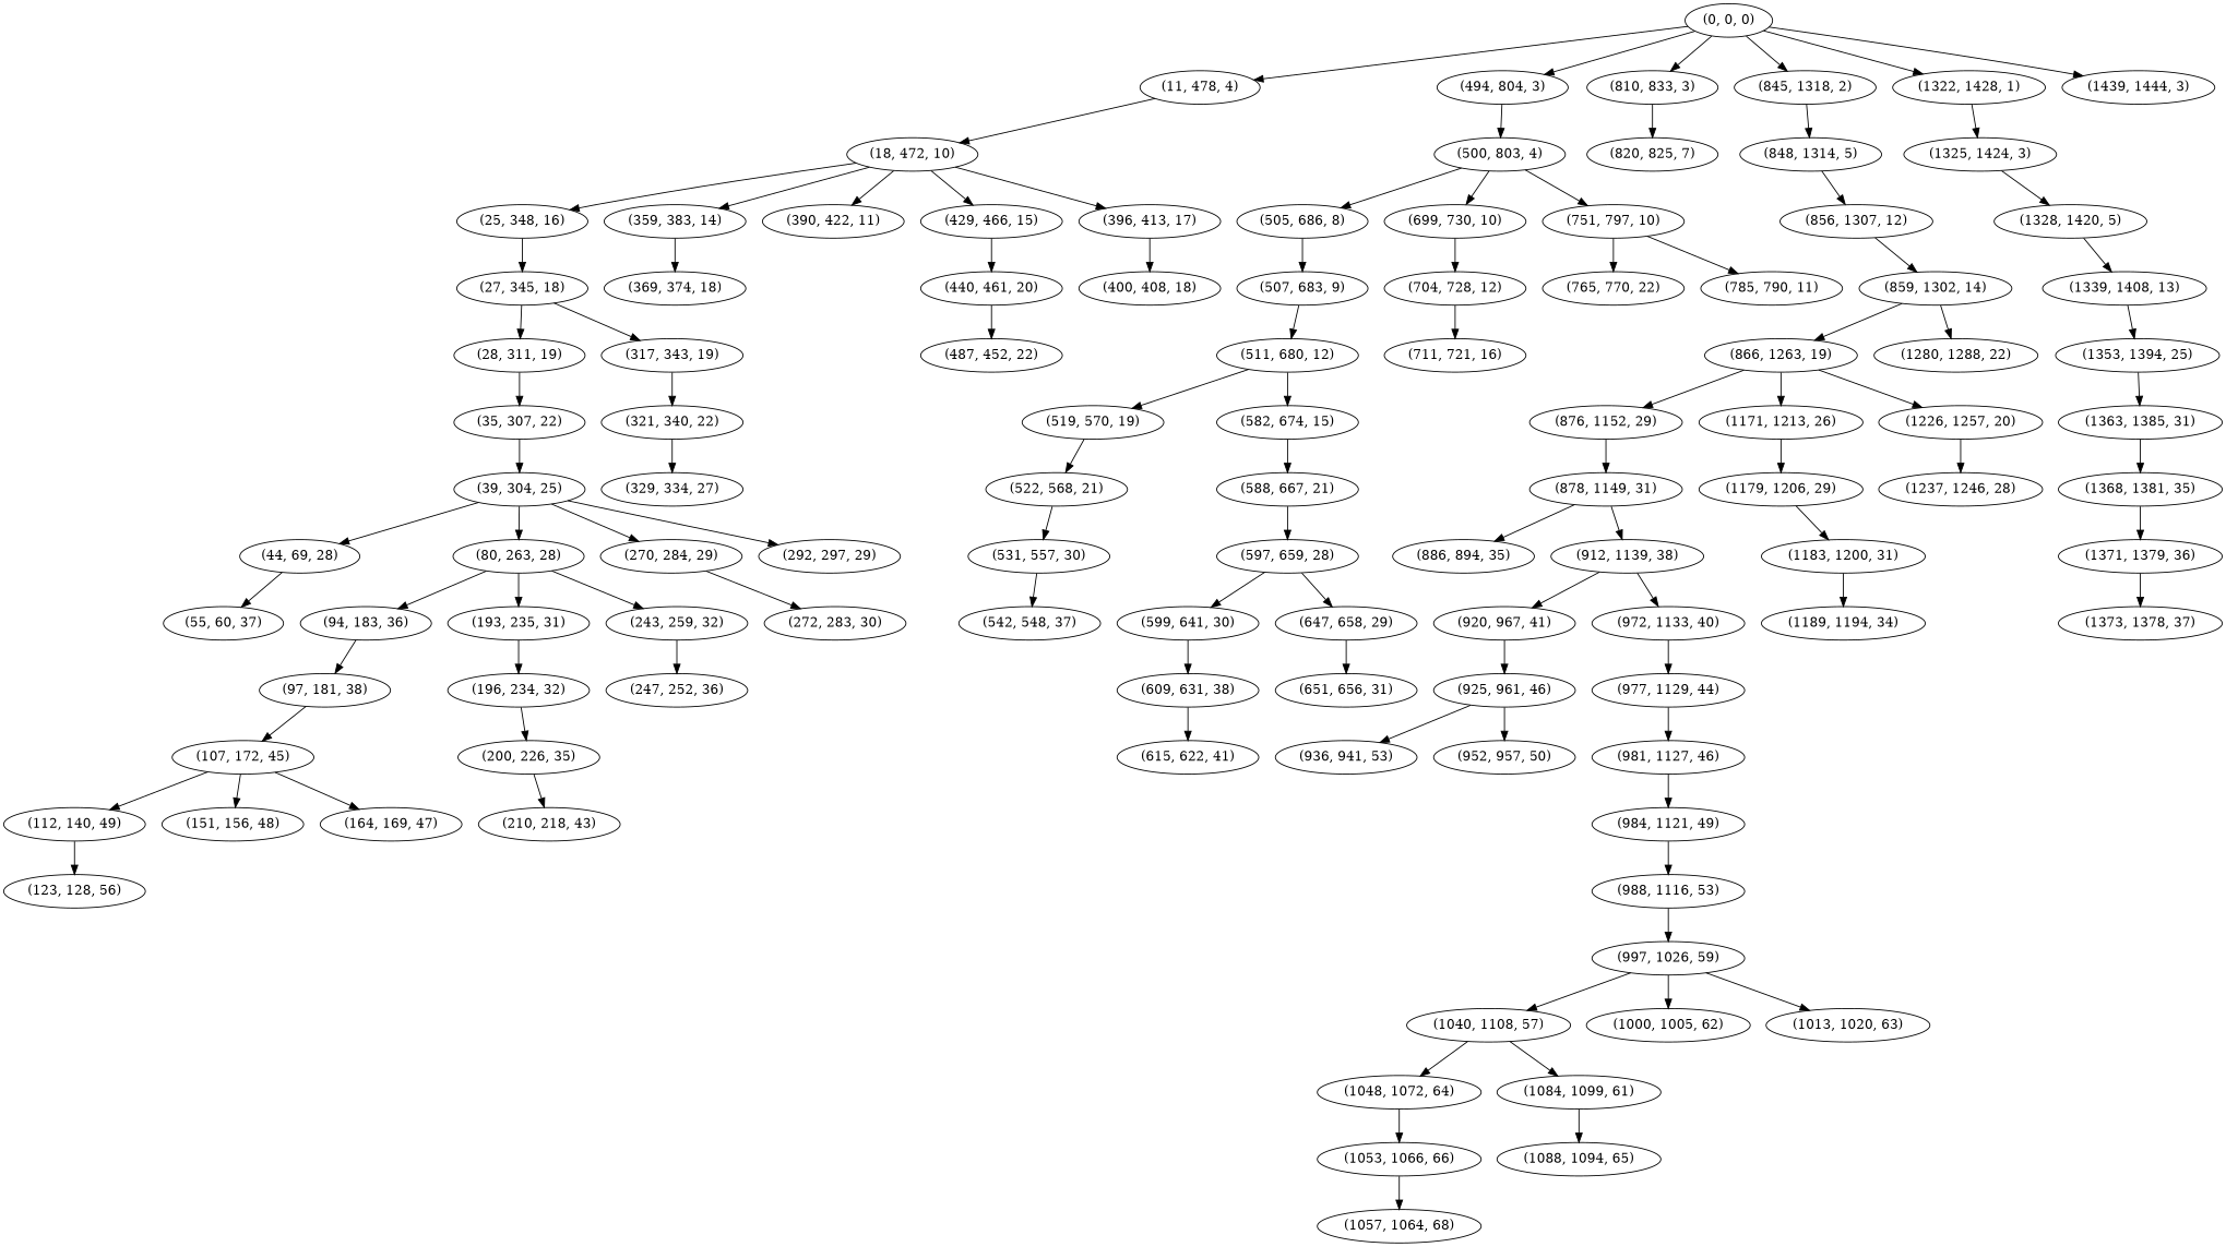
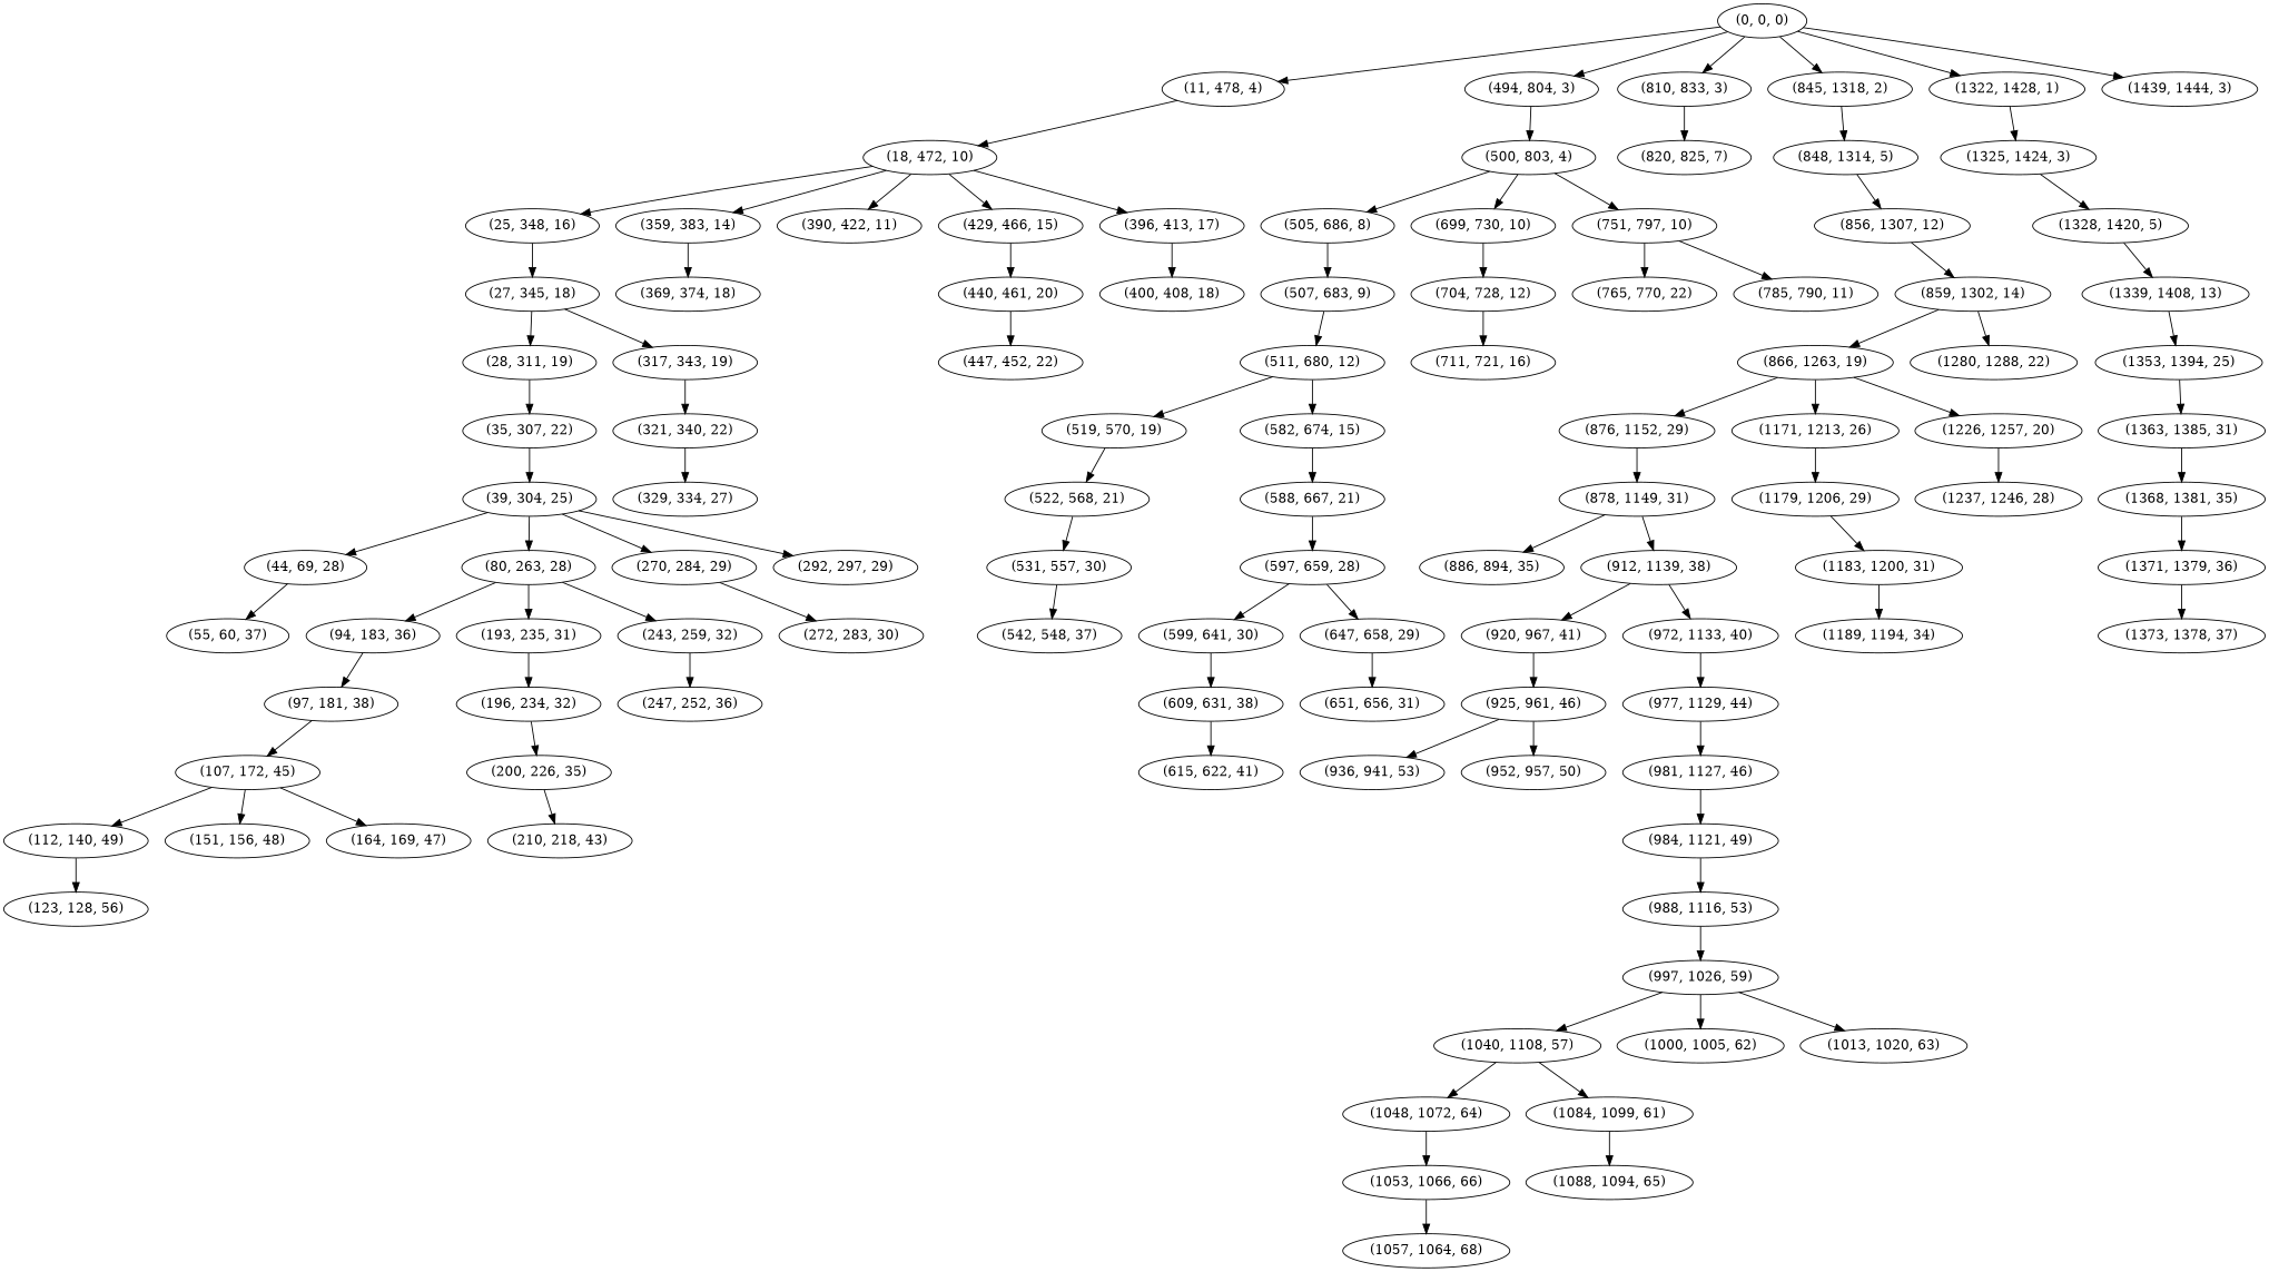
  digraph {
    "(0, 0, 0)"
    "(11, 478, 4)"
    "(494, 804, 3)"
    "(810, 833, 3)"
    "(845, 1318, 2)"
    "(1322, 1428, 1)"
    "(1439, 1444, 3)"
    "(18, 472, 10)"
    "(500, 803, 4)"
    "(820, 825, 7)"
    "(848, 1314, 5)"
    "(1325, 1424, 3)"
    "(25, 348, 16)"
    "(359, 383, 14)"
    "(390, 422, 11)"
    "(429, 466, 15)"
    "(396, 413, 17)"
    "(27, 345, 18)"
    "(369, 374, 18)"
    "(440, 461, 20)"
    "(28, 311, 19)"
    "(317, 343, 19)"
    "(35, 307, 22)"
    "(321, 340, 22)"
    "(39, 304, 25)"
    "(44, 69, 28)"
    "(80, 263, 28)"
    "(270, 284, 29)"
    "(292, 297, 29)"
    "(55, 60, 37)"
    "(94, 183, 36)"
    "(193, 235, 31)"
    "(243, 259, 32)"
    "(272, 283, 30)"
    "(97, 181, 38)"
    "(196, 234, 32)"
    "(247, 252, 36)"
    "(107, 172, 45)"
    "(112, 140, 49)"
    "(151, 156, 48)"
    "(164, 169, 47)"
    "(123, 128, 56)"
    "(200, 226, 35)"
    "(210, 218, 43)"
    "(329, 334, 27)"
    "(400, 408, 18)"
-   "(447, 452, 22)" [label="(487, 452, 22)"]
+   "(447, 452, 22)"
    "(505, 686, 8)"
    "(699, 730, 10)"
    "(751, 797, 10)"
    "(507, 683, 9)"
    "(704, 728, 12)"
    "(765, 770, 22)"
    "(785, 790, 11)"
    "(511, 680, 12)"
    "(519, 570, 19)"
    "(582, 674, 15)"
    "(522, 568, 21)"
    "(588, 667, 21)"
    "(531, 557, 30)"
    "(542, 548, 37)"
    "(597, 659, 28)"
    "(599, 641, 30)"
    "(647, 658, 29)"
    "(609, 631, 38)"
    "(651, 656, 31)"
    "(615, 622, 41)"
    "(711, 721, 16)"
    "(856, 1307, 12)"
    "(859, 1302, 14)"
    "(866, 1263, 19)"
    "(1280, 1288, 22)"
    "(876, 1152, 29)"
    "(1171, 1213, 26)"
    "(1226, 1257, 20)"
    "(878, 1149, 31)"
    "(1179, 1206, 29)"
    "(1237, 1246, 28)"
    "(886, 894, 35)"
    "(912, 1139, 38)"
    "(920, 967, 41)"
    "(972, 1133, 40)"
    "(925, 961, 46)"
    "(977, 1129, 44)"
    "(936, 941, 53)"
    "(952, 957, 50)"
    "(981, 1127, 46)"
    "(984, 1121, 49)"
    "(988, 1116, 53)"
    "(997, 1026, 59)"
    "(1040, 1108, 57)"
    "(1000, 1005, 62)"
    "(1013, 1020, 63)"
    "(1048, 1072, 64)"
    "(1084, 1099, 61)"
    "(1053, 1066, 66)"
    "(1088, 1094, 65)"
    "(1057, 1064, 68)"
    "(1183, 1200, 31)"
    "(1189, 1194, 34)"
    "(1328, 1420, 5)"
    "(1339, 1408, 13)"
    "(1353, 1394, 25)"
    "(1363, 1385, 31)"
    "(1368, 1381, 35)"
    "(1371, 1379, 36)"
    "(1373, 1378, 37)"
    "(0, 0, 0)" -> "(11, 478, 4)"
    "(0, 0, 0)" -> "(494, 804, 3)"
    "(0, 0, 0)" -> "(810, 833, 3)"
    "(0, 0, 0)" -> "(845, 1318, 2)"
    "(0, 0, 0)" -> "(1322, 1428, 1)"
    "(0, 0, 0)" -> "(1439, 1444, 3)"
    "(11, 478, 4)" -> "(18, 472, 10)"
    "(494, 804, 3)" -> "(500, 803, 4)"
    "(810, 833, 3)" -> "(820, 825, 7)"
    "(845, 1318, 2)" -> "(848, 1314, 5)"
    "(1322, 1428, 1)" -> "(1325, 1424, 3)"
    "(18, 472, 10)" -> "(25, 348, 16)"
    "(18, 472, 10)" -> "(359, 383, 14)"
    "(18, 472, 10)" -> "(390, 422, 11)"
    "(18, 472, 10)" -> "(429, 466, 15)"
    "(18, 472, 10)" -> "(396, 413, 17)"
    "(500, 803, 4)" -> "(505, 686, 8)"
    "(500, 803, 4)" -> "(699, 730, 10)"
    "(500, 803, 4)" -> "(751, 797, 10)"
    "(848, 1314, 5)" -> "(856, 1307, 12)"
    "(1325, 1424, 3)" -> "(1328, 1420, 5)"
    "(25, 348, 16)" -> "(27, 345, 18)"
    "(359, 383, 14)" -> "(369, 374, 18)"
    "(429, 466, 15)" -> "(440, 461, 20)"
    "(396, 413, 17)" -> "(400, 408, 18)"
    "(27, 345, 18)" -> "(28, 311, 19)"
    "(27, 345, 18)" -> "(317, 343, 19)"
    "(440, 461, 20)" -> "(447, 452, 22)"
    "(28, 311, 19)" -> "(35, 307, 22)"
    "(317, 343, 19)" -> "(321, 340, 22)"
    "(35, 307, 22)" -> "(39, 304, 25)"
    "(321, 340, 22)" -> "(329, 334, 27)"
    "(39, 304, 25)" -> "(44, 69, 28)"
    "(39, 304, 25)" -> "(80, 263, 28)"
    "(39, 304, 25)" -> "(270, 284, 29)"
    "(39, 304, 25)" -> "(292, 297, 29)"
    "(44, 69, 28)" -> "(55, 60, 37)"
    "(80, 263, 28)" -> "(94, 183, 36)"
    "(80, 263, 28)" -> "(193, 235, 31)"
    "(80, 263, 28)" -> "(243, 259, 32)"
    "(270, 284, 29)" -> "(272, 283, 30)"
    "(94, 183, 36)" -> "(97, 181, 38)"
    "(193, 235, 31)" -> "(196, 234, 32)"
    "(243, 259, 32)" -> "(247, 252, 36)"
    "(97, 181, 38)" -> "(107, 172, 45)"
    "(196, 234, 32)" -> "(200, 226, 35)"
    "(107, 172, 45)" -> "(112, 140, 49)"
    "(107, 172, 45)" -> "(151, 156, 48)"
    "(107, 172, 45)" -> "(164, 169, 47)"
    "(112, 140, 49)" -> "(123, 128, 56)"
    "(200, 226, 35)" -> "(210, 218, 43)"
    "(505, 686, 8)" -> "(507, 683, 9)"
    "(699, 730, 10)" -> "(704, 728, 12)"
    "(751, 797, 10)" -> "(765, 770, 22)"
    "(751, 797, 10)" -> "(785, 790, 11)"
    "(507, 683, 9)" -> "(511, 680, 12)"
    "(704, 728, 12)" -> "(711, 721, 16)"
    "(511, 680, 12)" -> "(519, 570, 19)"
    "(511, 680, 12)" -> "(582, 674, 15)"
    "(519, 570, 19)" -> "(522, 568, 21)"
    "(582, 674, 15)" -> "(588, 667, 21)"
    "(522, 568, 21)" -> "(531, 557, 30)"
    "(588, 667, 21)" -> "(597, 659, 28)"
    "(531, 557, 30)" -> "(542, 548, 37)"
    "(597, 659, 28)" -> "(599, 641, 30)"
    "(597, 659, 28)" -> "(647, 658, 29)"
    "(599, 641, 30)" -> "(609, 631, 38)"
    "(647, 658, 29)" -> "(651, 656, 31)"
    "(609, 631, 38)" -> "(615, 622, 41)"
    "(856, 1307, 12)" -> "(859, 1302, 14)"
    "(859, 1302, 14)" -> "(866, 1263, 19)"
    "(859, 1302, 14)" -> "(1280, 1288, 22)"
    "(866, 1263, 19)" -> "(876, 1152, 29)"
    "(866, 1263, 19)" -> "(1171, 1213, 26)"
    "(866, 1263, 19)" -> "(1226, 1257, 20)"
    "(876, 1152, 29)" -> "(878, 1149, 31)"
    "(1171, 1213, 26)" -> "(1179, 1206, 29)"
    "(1226, 1257, 20)" -> "(1237, 1246, 28)"
    "(878, 1149, 31)" -> "(886, 894, 35)"
    "(878, 1149, 31)" -> "(912, 1139, 38)"
    "(1179, 1206, 29)" -> "(1183, 1200, 31)"
    "(912, 1139, 38)" -> "(920, 967, 41)"
    "(912, 1139, 38)" -> "(972, 1133, 40)"
    "(920, 967, 41)" -> "(925, 961, 46)"
    "(972, 1133, 40)" -> "(977, 1129, 44)"
    "(925, 961, 46)" -> "(936, 941, 53)"
    "(925, 961, 46)" -> "(952, 957, 50)"
    "(977, 1129, 44)" -> "(981, 1127, 46)"
    "(981, 1127, 46)" -> "(984, 1121, 49)"
    "(984, 1121, 49)" -> "(988, 1116, 53)"
    "(988, 1116, 53)" -> "(997, 1026, 59)"
    "(997, 1026, 59)" -> "(1040, 1108, 57)"
    "(997, 1026, 59)" -> "(1000, 1005, 62)"
    "(997, 1026, 59)" -> "(1013, 1020, 63)"
    "(1040, 1108, 57)" -> "(1048, 1072, 64)"
    "(1040, 1108, 57)" -> "(1084, 1099, 61)"
    "(1048, 1072, 64)" -> "(1053, 1066, 66)"
    "(1084, 1099, 61)" -> "(1088, 1094, 65)"
    "(1053, 1066, 66)" -> "(1057, 1064, 68)"
    "(1183, 1200, 31)" -> "(1189, 1194, 34)"
    "(1328, 1420, 5)" -> "(1339, 1408, 13)"
    "(1339, 1408, 13)" -> "(1353, 1394, 25)"
    "(1353, 1394, 25)" -> "(1363, 1385, 31)"
    "(1363, 1385, 31)" -> "(1368, 1381, 35)"
    "(1368, 1381, 35)" -> "(1371, 1379, 36)"
    "(1371, 1379, 36)" -> "(1373, 1378, 37)"
  }
